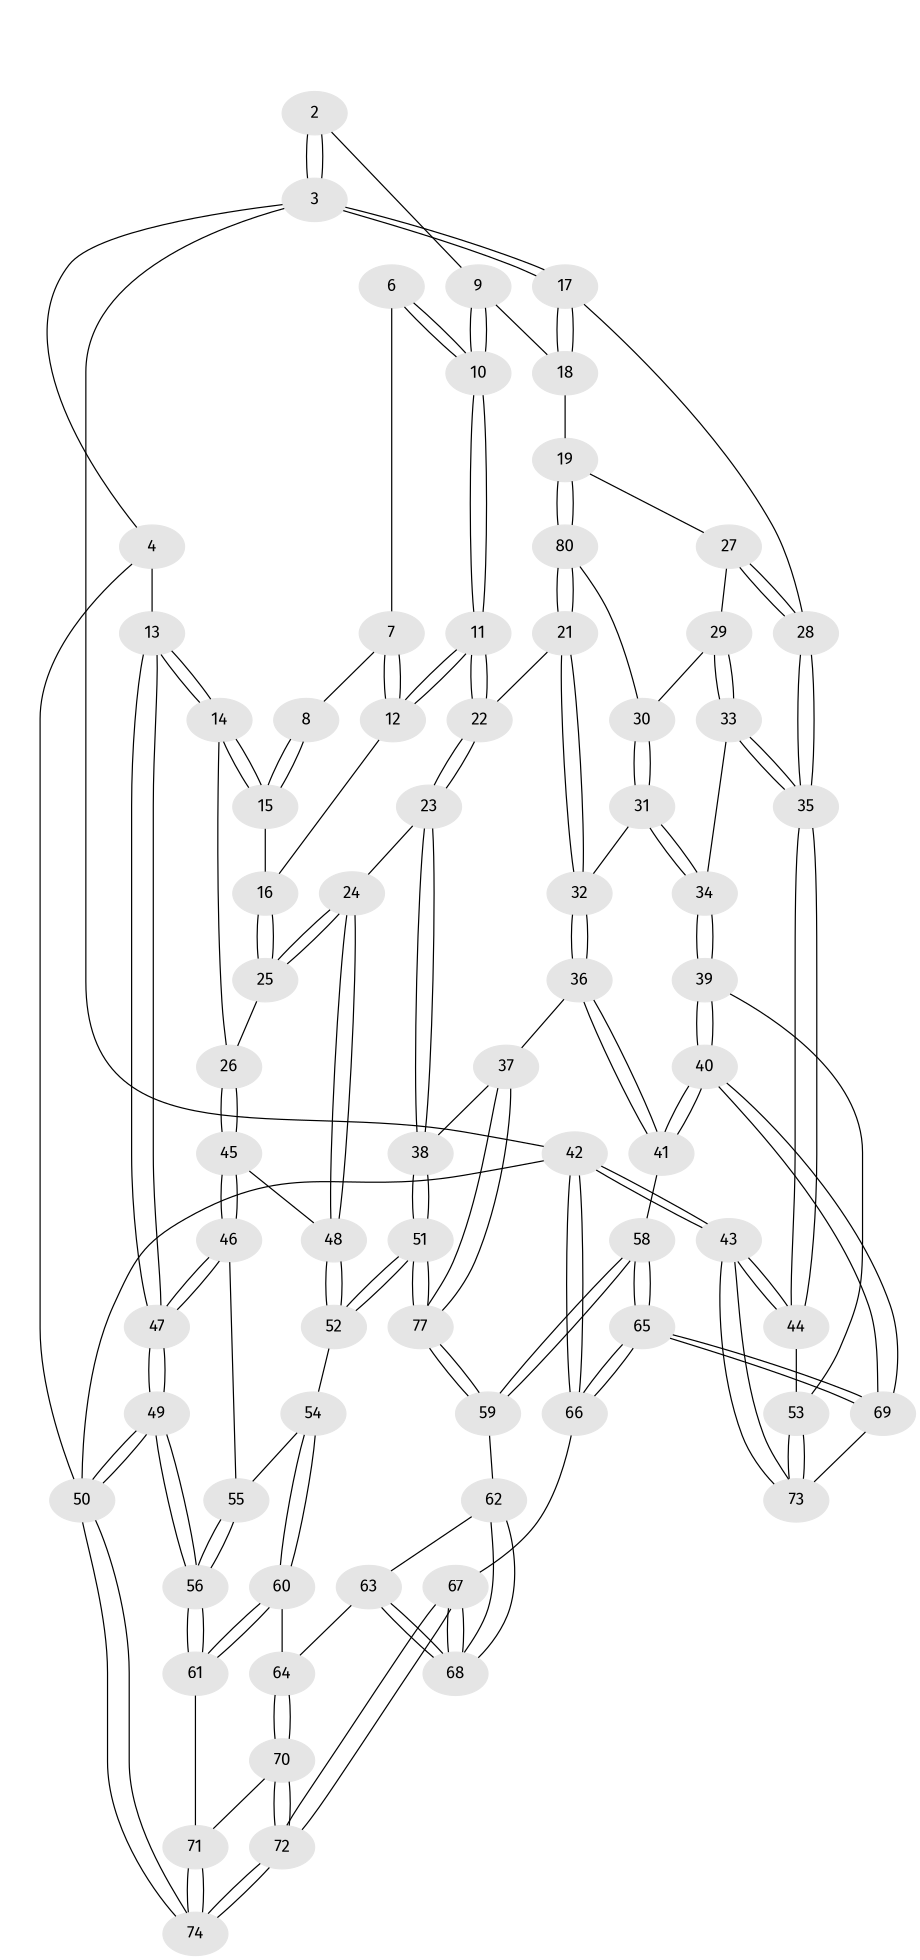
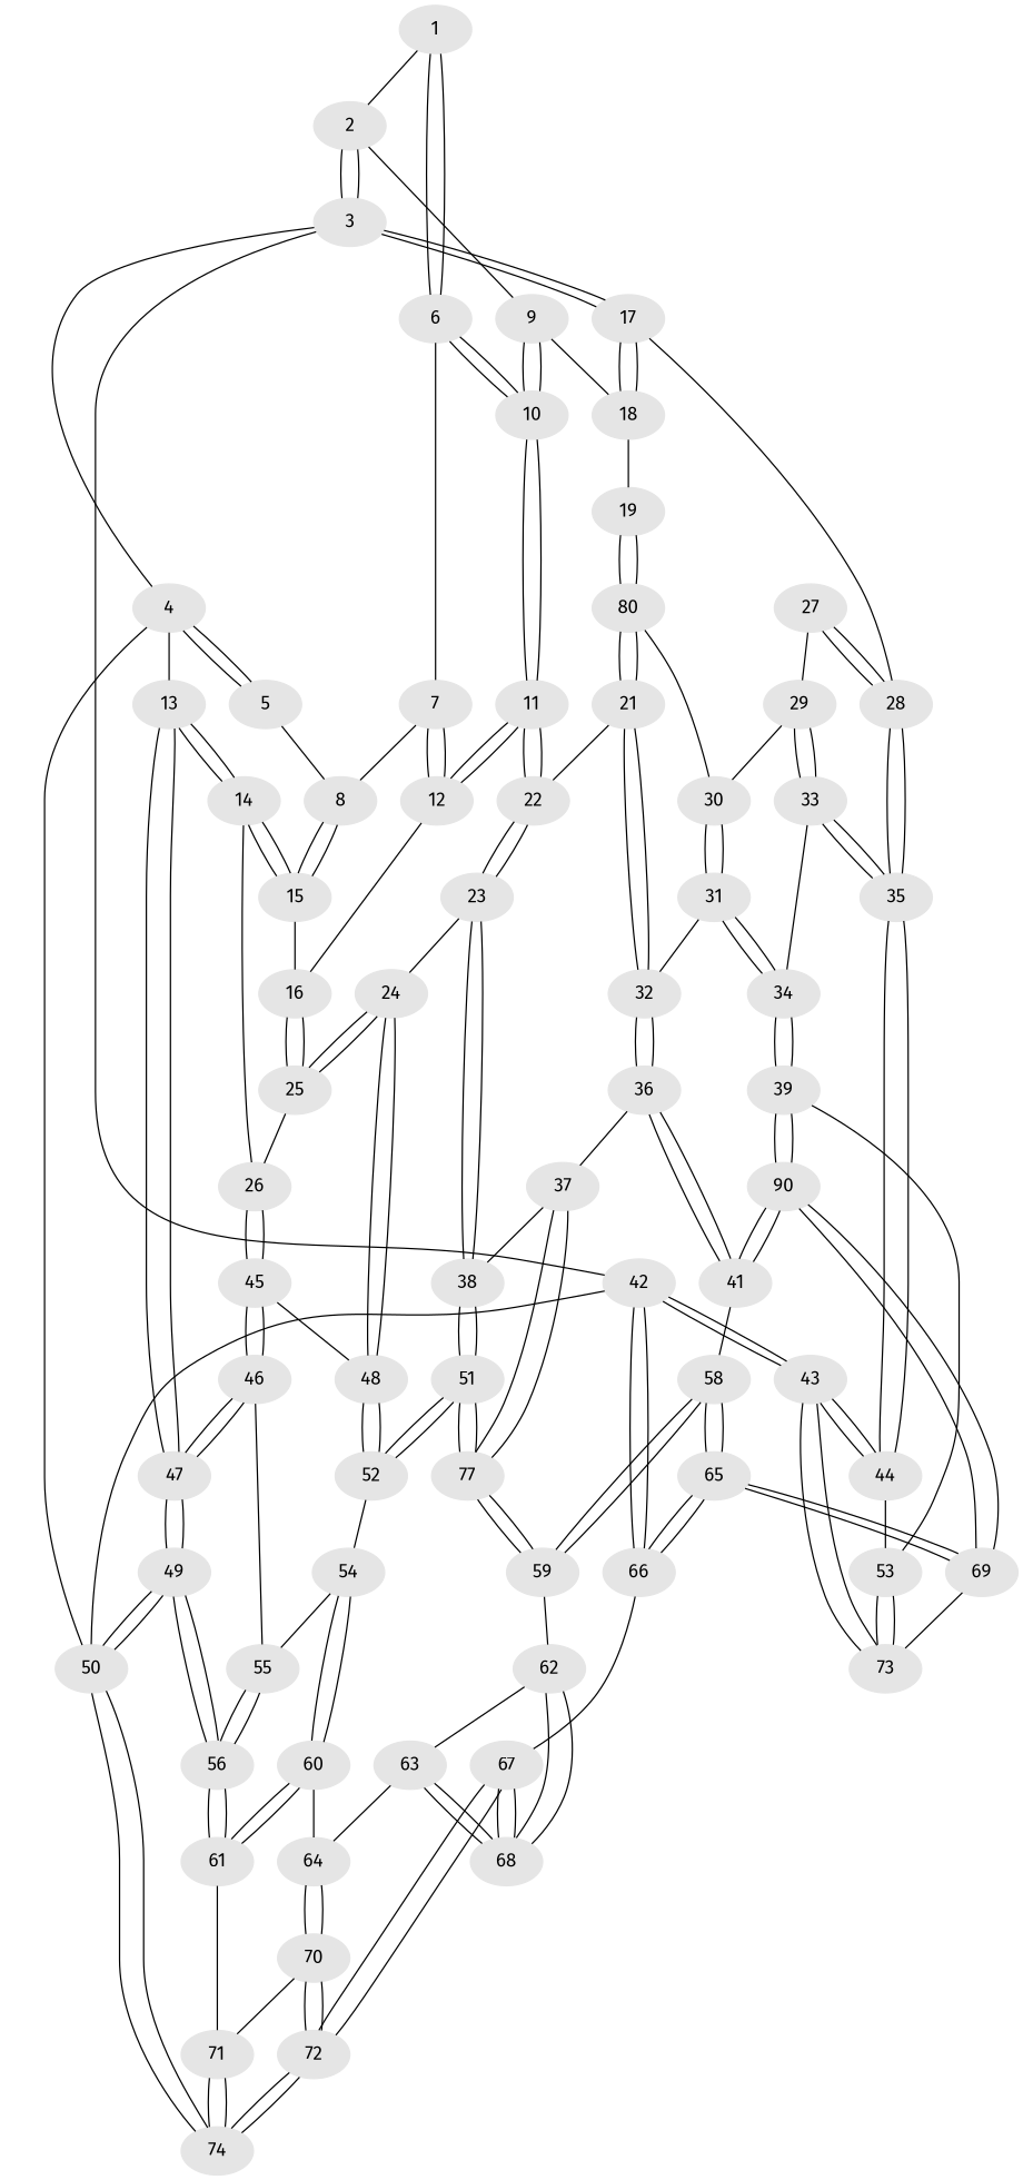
  graph {
    fontname="Fira Sans"
    node [color=gray90 fontname="Fira Sans" style=filled]
    edge [fontname="Fira Sans"]
+   1
    2
    6
    3
    9
    7
    10
    4
    17
    42
    18
+   5
    13
    50
    28
    43
    66
    8
    14
    47
    74
    15
    12
    11
    16
    19
    22
    23
    25
    26
    49
    45
    35
    n34 [label=80]
    27
    21
    30
    29
    32
    31
    36
    24
    38
    48
    51
    52
    46
    33
    44
    34
    39
    37
    41
-   40
+   40 [label=90]
    53
    n56 [label=77]
    58
    59
    69
    73
    65
    67
    55
    56
    54
    61
    60
    64
    71
    62
    63
    68
    70
    72
+   1 -- 2
+   1 -- 6
+   1 -- 6
    2 -- 3
    2 -- 3
    2 -- 9
    6 -- 7
    6 -- 10
    6 -- 10
    3 -- 4
    3 -- 17
    3 -- 17
    3 -- 42
    9 -- 10
    9 -- 10
    9 -- 18
    7 -- 8
    7 -- 12
    7 -- 12
    10 -- 11
    10 -- 11
+   4 -- 5
+   4 -- 5
    4 -- 13
    4 -- 50
    17 -- 18
    17 -- 18
    17 -- 28
    42 -- 50
    42 -- 43
    42 -- 43
    42 -- 66
    42 -- 66
    18 -- 19
+   5 -- 8
    13 -- 14
    13 -- 14
    13 -- 47
    13 -- 47
    50 -- 74
    50 -- 74
    28 -- 35
    28 -- 35
    43 -- 44
    43 -- 44
    43 -- 73
    43 -- 73
    66 -- 67
    8 -- 15
    8 -- 15
    14 -- 15
    14 -- 15
    14 -- 26
    47 -- 49
    47 -- 49
    15 -- 16
    12 -- 16
    11 -- 12
    11 -- 12
    11 -- 22
    11 -- 22
    16 -- 25
    16 -- 25
    19 -- n34
    19 -- n34
-   19 -- 27
    22 -- 23
    22 -- 23
    23 -- 24
    23 -- 38
    23 -- 38
    25 -- 26
    26 -- 45
    26 -- 45
    49 -- 50
    49 -- 50
    49 -- 56
    49 -- 56
    45 -- 48
    45 -- 46
    45 -- 46
    35 -- 44
    35 -- 44
    n34 -- 21
    n34 -- 21
    n34 -- 30
    27 -- 28
    27 -- 28
    27 -- 29
    21 -- 22
    21 -- 32
    21 -- 32
    30 -- 31
    30 -- 31
    29 -- 30
    29 -- 33
    29 -- 33
    32 -- 36
    32 -- 36
    31 -- 32
    31 -- 34
    31 -- 34
    36 -- 37
    36 -- 41
    36 -- 41
    24 -- 25
    24 -- 25
    24 -- 48
    24 -- 48
    38 -- 51
    38 -- 51
    48 -- 52
    48 -- 52
    51 -- 52
    51 -- 52
    51 -- n56
    51 -- n56
    52 -- 54
    46 -- 47
    46 -- 47
    46 -- 55
    33 -- 35
    33 -- 35
    33 -- 34
    44 -- 53
    34 -- 39
    34 -- 39
    39 -- 40
    39 -- 40
    39 -- 53
    37 -- 38
    37 -- n56
    37 -- n56
    41 -- 58
    40 -- 41
    40 -- 41
    40 -- 69
    40 -- 69
    53 -- 73
    53 -- 73
    n56 -- 59
    n56 -- 59
    58 -- 59
    58 -- 59
    58 -- 65
    58 -- 65
    59 -- 62
    69 -- 73
    65 -- 66
    65 -- 66
    65 -- 69
    65 -- 69
    67 -- 68
    67 -- 68
    67 -- 72
    67 -- 72
    55 -- 56
    55 -- 56
    56 -- 61
    56 -- 61
    54 -- 55
    54 -- 60
    54 -- 60
    61 -- 71
    60 -- 61
    60 -- 61
    60 -- 64
    64 -- 70
    64 -- 70
    71 -- 74
    71 -- 74
    62 -- 63
    62 -- 68
    62 -- 68
    63 -- 64
    63 -- 68
    63 -- 68
    70 -- 71
    70 -- 72
    70 -- 72
    72 -- 74
    72 -- 74
  }
